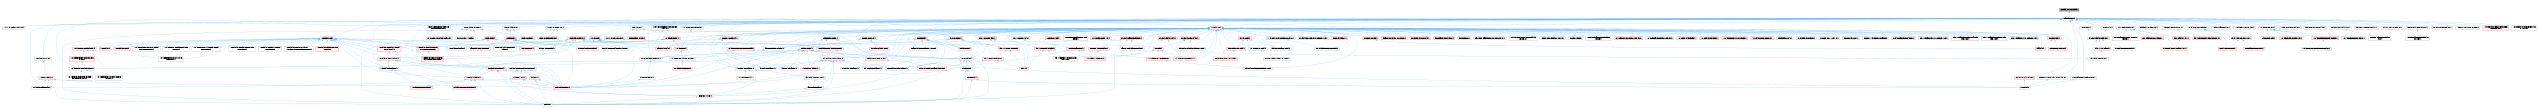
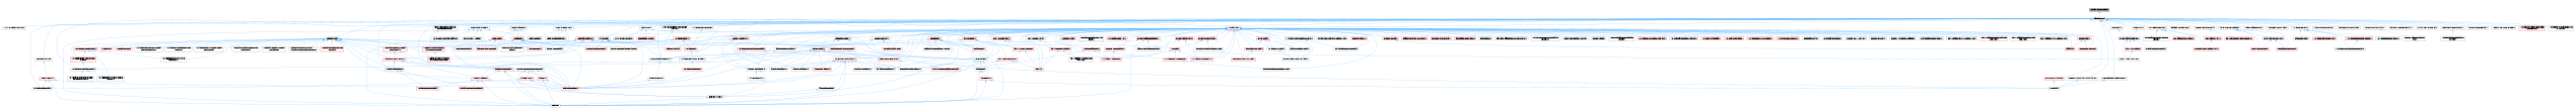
  digraph {
    node [color=grey40 fillcolor=white fontname=Helvetica fontsize=10 shape=box style=filled]
    edge [color=steelblue1 dir=back fontname=Helvetica fontsize=10 labelfontname=Helvetica labelfontsize=10 style=solid]
    n1 [color=gray40 fillcolor=grey60 fontcolor=black height=0.2 label="EqualityComparable.h" width=0.4]
    n2 [height=0.2 label="SoftObjectPtr.h" width=0.4]
    n3 [height=0.2 label="AnimNextSoftFunctionPtr.h" width=0.4]
    n4 [height=0.2 label="AnimationEditorUtils.h" width=0.4]
    n5 [height=0.2 label="ArchiveUObjectFromStructured\lArchive.h" width=0.4]
    n6 [height=0.2 label="CoreUObjectSharedPCH.h" width=0.4]
    n7 [height=0.2 label="AssetBundleData.h" width=0.4]
    n8 [height=0.2 label="AssetManagerTypes.h" width=0.4]
    n9 [height=0.2 label="BlueprintEditorSettings.h" width=0.4]
    n10 [height=0.2 label="Breakpoint.h" width=0.4]
    n11 [height=0.2 label="CoreUObject.h" width=0.4]
    n12 [height=0.2 label="CurveEditorSettings.h" width=0.4]
    n13 [height=0.2 label="EdGraphHandleTypes.h" width=0.4]
    n14 [height=0.2 label="InteractiveToolsContext.h" width=0.4]
    n15 [height=0.2 label="KismetSystemLibrary.h" width=0.4]
    n16 [height=0.2 label="LevelInstanceInterface.h" width=0.4]
    n17 [height=0.2 label="LinkerLoad.h" width=0.4]
    n18 [height=0.2 label="MaterialCachedData.h" width=0.4]
    n19 [height=0.2 label="MaterialTypes.h" width=0.4]
    n20 [height=0.2 label="MovieSceneMaterialSystem.h" width=0.4]
    n21 [height=0.2 label="MediaProfileSettings.h" width=0.4]
    n22 [height=0.2 label="MeshDeformerProvider.h" width=0.4]
    n23 [height=0.2 label="MovieSceneBindingOverrides.h" width=0.4]
    n24 [height=0.2 label="MovieSceneEvent.h" width=0.4]
    n25 [height=0.2 label="MovieScenePossessable.h" width=0.4]
    n26 [height=0.2 label="NodeMappingContainer.h" width=0.4]
    n27 [height=0.2 label="PackedLevelActorBuilder.h" width=0.4]
    n28 [height=0.2 label="ParamType.h" width=0.4]
    n29 [height=0.2 label="PreviewAssetAttachComponent.h" width=0.4]
    n30 [height=0.2 label="PropertyPermissionList.h" width=0.4]
    n31 [height=0.2 label="ReplicationDriver.h" width=0.4]
    n32 [height=0.2 label="RigLogicMutableExtension.h" width=0.4]
    n33 [height=0.2 label="SGraphPinDataTableRowName.h" width=0.4]
    n34 [height=0.2 label="SceneThumbnailInfoWithPrimitive.h" width=0.4]
    n35 [height=0.2 label="SoundNodeWavePlayer.h" width=0.4]
    n36 [height=0.2 label="StaticLightingDescriptors.h" width=0.4]
    n37 [height=0.2 label="StreamableManager.h" width=0.4]
    n38 [height=0.2 label="TestUndeclaredScriptStruct\lObjectReferences.h" width=0.4]
    n39 [height=0.2 label="Text3DProjectSettings.h" width=0.4]
    n40 [color=red fillcolor="#FFF0F0" height=0.2 label="UnrealType.h" width=0.4]
    n41 [height=0.2 label="UserDefinedStructEditorData.h" width=0.4]
    n42 [height=0.2 label="WatchedPin.h" width=0.4]
    n43 [height=0.2 label="WebBrowserAssetManager.h" width=0.4]
    n44 [color=red fillcolor="#FFF0F0" height=0.2 label="WorldPartitionEditorPerProject\lUserSettings.h" width=0.4]
    n45 [height=0.2 label="WorldPartitionLevelStreaming\lDynamic.h" width=0.4]
    n46 [height=0.2 label="SlateSharedPCH.h" width=0.4]
    n47 [color=red fillcolor="#FFF0F0" height=0.2 label="AssetData.h" width=0.4]
    n48 [color=red fillcolor="#FFF0F0" height=0.2 label="NoExportTypes.h" width=0.4]
    n49 [height=0.2 label="AssetManager.h" width=0.4]
    n50 [color=red fillcolor="#FFF0F0" height=0.2 label="DataAsset.h" width=0.4]
    n51 [height=0.2 label="PrimaryAssetLabel.h" width=0.4]
    n52 [height=0.2 label="AssetManagerSettings.h" width=0.4]
    n53 [height=0.2 label="BlueprintTypePromotion.h" width=0.4]
    n54 [color=red fillcolor="#FFF0F0" height=0.2 label="RigVMNewEditor.h" width=0.4]
-   n55 [height=0.2 label="GameplayStatics.cpp" width=0.4]
+   n55 [height=0.2 label="SRigVMActionMenu.cpp" width=0.4]
    n56 [height=0.2 label="Engine.h" width=0.4]
    n57 [height=0.2 label="EngineMinimal.h" width=0.4]
    n58 [color=red fillcolor="#FFF0F0" height=0.2 label="SlateBasics.h" width=0.4]
    n59 [height=0.2 label="SlateCore.h" width=0.4]
    n60 [height=0.2 label="CurveEditorCurveDrawParams\lCache.h" width=0.4]
    n61 [color=red fillcolor="#FFF0F0" height=0.2 label="CurveEditorSnapMetrics.h" width=0.4]
    n62 [color=red fillcolor="#FFF0F0" height=0.2 label="SCurveEditorView.h" width=0.4]
    n63 [color=red fillcolor="#FFF0F0" height=0.2 label="SInteractiveCurveEditorView.h" width=0.4]
    n64 [color=red fillcolor="#FFF0F0" height=0.2 label="EdModeInteractiveToolsContext.h" width=0.4]
-   n65 [height=0.2 label="GameplayStaticsTypes.h" width=0.4]
    n66 [height=0.2 label="KismetTraceUtils.h" width=0.4]
    n67 [color=red fillcolor="#FFF0F0" height=0.2 label="LevelInstanceActor.h" width=0.4]
    n68 [height=0.2 label="LevelInstanceActorImpl.h" width=0.4]
    n69 [color=red fillcolor="#FFF0F0" height=0.2 label="StandaloneHLODActor.h" width=0.4]
    n70 [color=red fillcolor="#FFF0F0" height=0.2 label="ExternalPackageHelper.h" width=0.4]
    n71 [height=0.2 label="SoundWaveLoadingBehavior.cpp" width=0.4]
    n72 [color=red fillcolor="#FFF0F0" height=0.2 label="K2Node.h" width=0.4]
    n73 [color=red fillcolor="#FFF0F0" height=0.2 label="NaniteResourcesHelper.h" width=0.4]
    n74 [color=red fillcolor="#FFF0F0" height=0.2 label="PrimitiveComponentHelper.h" width=0.4]
    n75 [height=0.2 label="CustomPrimitiveDataTrack\lEditor.h" width=0.4]
    n76 [height=0.2 label="MaterialExpressionFontSample\lParameter.h" width=0.4]
    n77 [color=red fillcolor="#FFF0F0" height=0.2 label="MaterialExpressionMaterial\lFunctionCall.h" width=0.4]
    n78 [color=red fillcolor="#FFF0F0" height=0.2 label="MaterialLayersFunctions.h" width=0.4]
    n79 [color=red fillcolor="#FFF0F0" height=0.2 label="MaterialInterface.h" width=0.4]
    n80 [color=red fillcolor="#FFF0F0" height=0.2 label="StaticParameterSet.h" width=0.4]
    n81 [height=0.2 label="MaterialExpressionMaterial\lSample.cpp" width=0.4]
    n82 [color=red fillcolor="#FFF0F0" height=0.2 label="MaterialExpressionParameter.h" width=0.4]
    n83 [height=0.2 label="MaterialExpressionRuntime\lVirtualTextureSampleParameter.h" width=0.4]
    n84 [color=red fillcolor="#FFF0F0" height=0.2 label="MaterialExpressionSparse\lVolumeTextureBase.h" width=0.4]
    n85 [color=red fillcolor="#FFF0F0" height=0.2 label="MaterialExpressionSparse\lVolumeTextureSample.h" width=0.4]
    n86 [color=red fillcolor="#FFF0F0" height=0.2 label="MaterialExpressionTexture\lSample.h" width=0.4]
    n87 [color=red fillcolor="#FFF0F0" height=0.2 label="MaterialIR.h" width=0.4]
    n88 [color=red fillcolor="#FFF0F0" height=0.2 label="MaterialIRTypes.h" width=0.4]
    n89 [height=0.2 label="MaterialTrackEditor.h" width=0.4]
    n90 [height=0.2 label="MovieSceneComponentMaterial\lParameterSection.h" width=0.4]
    n91 [height=0.2 label="MovieSceneCustomPrimitive\lDataTrack.h" width=0.4]
    n92 [height=0.2 label="MovieSceneMaterialParameter\lSystem.h" width=0.4]
    n93 [color=red fillcolor="#FFF0F0" height=0.2 label="MovieSceneMaterialTrack.h" width=0.4]
    n94 [color=red fillcolor="#FFF0F0" height=0.2 label="MovieSceneTracksComponent\lTypes.h" width=0.4]
    n95 [height=0.2 label="MovieScenePreAnimatedMaterial\lParameters.h" width=0.4]
    n96 [height=0.2 label="MovieSceneComponentMaterial\lSystem.h" width=0.4]
    n97 [height=0.2 label="MovieSceneMaterialParameter\lCollectionSystem.h" width=0.4]
    n98 [color=red fillcolor="#FFF0F0" height=0.2 label="LevelSequenceActor.h" width=0.4]
    n99 [height=0.2 label="ClipboardTypes.h" width=0.4]
    n100 [color=red fillcolor="#FFF0F0" height=0.2 label="MovieSceneEventChannel.h" width=0.4]
    n101 [height=0.2 label="MovieSceneEventRepeaterSection.h" width=0.4]
    n102 [color=red fillcolor="#FFF0F0" height=0.2 label="MovieSceneEventSectionBase.h" width=0.4]
    n103 [height=0.2 label="MovieSceneEventSystems.h" width=0.4]
    n104 [color=red fillcolor="#FFF0F0" height=0.2 label="MovieScene.h" width=0.4]
    n105 [height=0.2 label="AnimNextComponent.h" width=0.4]
    n106 [color=red fillcolor="#FFF0F0" height=0.2 label="AnimNextDataInterfaceInstance.h" width=0.4]
    n107 [color=red fillcolor="#FFF0F0" height=0.2 label="DataRegistryTypes.h" width=0.4]
    n108 [color=red fillcolor="#FFF0F0" height=0.2 label="EngineSharedPCH.h" width=0.4]
    n109 [color=red fillcolor="#FFF0F0" height=0.2 label="SkeletalMesh.h" width=0.4]
    n110 [color=red fillcolor="#FFF0F0" height=0.2 label="Skeleton.h" width=0.4]
    n111 [height=0.2 label="PropertyEditorPermission\lList.h" width=0.4]
    n112 [color=red fillcolor="#FFF0F0" height=0.2 label="NetConnection.h" width=0.4]
    n113 [height=0.2 label="UnrealEd.h" width=0.4]
    n114 [height=0.2 label="WorldPartitionStaticLighting\lBuilder.h" width=0.4]
    n115 [color=red fillcolor="#FFF0F0" height=0.2 label="GameplayCueManager.h" width=0.4]
    n116 [height=0.2 label="AsyncActionHandleSaveGame.h" width=0.4]
    n117 [height=0.2 label="CommonLazyWidget.h" width=0.4]
    n118 [color=red fillcolor="#FFF0F0" height=0.2 label="EditorAnimUtils.h" width=0.4]
    n119 [color=red fillcolor="#FFF0F0" height=0.2 label="AnimGraphNode_Base.h" width=0.4]
    n120 [color=red fillcolor="#FFF0F0" height=0.2 label="K2Node_BaseMCDelegate.h" width=0.4]
    n121 [color=red fillcolor="#FFF0F0" height=0.2 label="K2Node_StructOperation.h" width=0.4]
    n122 [height=0.2 label="BlueprintDelegateNodeSpawner.h" width=0.4]
    n123 [color=red fillcolor="#FFF0F0" height=0.2 label="AIDataProvider.h" width=0.4]
    n124 [height=0.2 label="ActorElementEditorCopyAnd\lPaste.h" width=0.4]
    n125 [color=red fillcolor="#FFF0F0" height=0.2 label="AnimatedPropertyKey.h" width=0.4]
    n126 [color=red fillcolor="#FFF0F0" height=0.2 label="AttributeSet.h" width=0.4]
    n127 [height=0.2 label="BPVariableDragDropAction.h" width=0.4]
    n128 [color=red fillcolor="#FFF0F0" height=0.2 label="BezierChannelCurveModel.h" width=0.4]
    n129 [color=red fillcolor="#FFF0F0" height=0.2 label="BlueprintActionFilter.h" width=0.4]
    n130 [height=0.2 label="BlueprintVariableNodeSpawner.h" width=0.4]
    n131 [height=0.2 label="BlueprintBoundEventNodeSpawner.h" width=0.4]
    n132 [color=red fillcolor="#FFF0F0" height=0.2 label="BlueprintEditorUtils.h" width=0.4]
    n133 [height=0.2 label="GameModeInfoCustomizer.h" width=0.4]
    n134 [color=red fillcolor="#FFF0F0" height=0.2 label="BlueprintFunctionLibrary.h" width=0.4]
    n135 [height=0.2 label="BlueprintMapLibrary.h" width=0.4]
    n136 [height=0.2 label="BlueprintSetLibrary.h" width=0.4]
    n137 [height=0.2 label="DataTableFunctionLibrary.h" width=0.4]
    n138 [color=red fillcolor="#FFF0F0" height=0.2 label="KismetArrayLibrary.h" width=0.4]
    n139 [height=0.2 label="KismetMathLibrary.h" width=0.4]
    n140 [height=0.2 label="PhysicsThreadLibrary.h" width=0.4]
    n141 [color=red fillcolor="#FFF0F0" height=0.2 label="BlueprintGeneratedClass.h" width=0.4]
    n142 [color=red fillcolor="#FFF0F0" height=0.2 label="ChannelCurveModel.h" width=0.4]
    n143 [color=red fillcolor="#FFF0F0" height=0.2 label="ComponentVisualizer.h" width=0.4]
    n144 [height=0.2 label="ConstraintChannelCurveModel.h" width=0.4]
    n145 [color=red fillcolor="#FFF0F0" height=0.2 label="CurveModel.h" width=0.4]
    n146 [height=0.2 label="KeyBarCurveModel.h" width=0.4]
    n147 [height=0.2 label="RichCurveEditorModel.h" width=0.4]
    n148 [color=red fillcolor="#FFF0F0" height=0.2 label="DataReplication.h" width=0.4]
    n149 [color=red fillcolor="#FFF0F0" height=0.2 label="DataTable.h" width=0.4]
    n150 [color=red fillcolor="#FFF0F0" height=0.2 label="DiffUtils.h" width=0.4]
    n151 [color=red fillcolor="#FFF0F0" height=0.2 label="EdGraphSchema_K2_Actions.h" width=0.4]
    n152 [color=red fillcolor="#FFF0F0" height=0.2 label="EnumProperty.h" width=0.4]
    n153 [height=0.2 label="GeneratedCppIncludes.h" width=0.4]
    n154 [color=red fillcolor="#FFF0F0" height=0.2 label="RigVMMemoryStorage.h" width=0.4]
    n155 [color=red fillcolor="#FFF0F0" height=0.2 label="RigVM.h" width=0.4]
    n156 [color=red fillcolor="#FFF0F0" height=0.2 label="RigVMExecuteContext.h" width=0.4]
    n157 [color=red fillcolor="#FFF0F0" height=0.2 label="ExposedValueHandler.h" width=0.4]
    n158 [color=red fillcolor="#FFF0F0" height=0.2 label="FastReferenceCollector.h" width=0.4]
    n159 [height=0.2 label="FieldIterator.h" width=0.4]
    n160 [height=0.2 label="FieldPathProperty.h" width=0.4]
    n161 [color=red fillcolor="#FFF0F0" height=0.2 label="ScriptMacros.h" width=0.4]
    n162 [color=red fillcolor="#FFF0F0" height=0.2 label="FunctionUtilsPrivate.h" width=0.4]
    n163 [height=0.2 label="GameplayEffectExecutionCalculation.h" width=0.4]
    n164 [height=0.2 label="IAnimBlueprintCopyTermDefaults\lContext.h" width=0.4]
    n165 [height=0.2 label="ILevelInstanceEditorModule.h" width=0.4]
    n166 [color=red fillcolor="#FFF0F0" height=0.2 label="IPropertyAccessEditor.h" width=0.4]
    n167 [height=0.2 label="IPropertyTable.h" width=0.4]
    n168 [height=0.2 label="InstancedReferenceSubobject\lHelper.h" width=0.4]
    n169 [color=red fillcolor="#FFF0F0" height=0.2 label="K2Node_ComponentBoundEvent.h" width=0.4]
    n170 [height=0.2 label="K2Node_GeneratedBoundEvent.h" width=0.4]
    n171 [color=red fillcolor="#FFF0F0" height=0.2 label="K2Node_VariableGet.h" width=0.4]
    n172 [color=red fillcolor="#FFF0F0" height=0.2 label="K2Node_VariableSet.h" width=0.4]
    n173 [color=red fillcolor="#FFF0F0" height=0.2 label="KeyPropertyParams.h" width=0.4]
    n174 [color=red fillcolor="#FFF0F0" height=0.2 label="MaterialExpression.h" width=0.4]
    n175 [color=red fillcolor="#FFF0F0" height=0.2 label="MemberReference.h" width=0.4]
    n176 [color=red fillcolor="#FFF0F0" height=0.2 label="MovieSceneCommonHelpers.h" width=0.4]
    n177 [color=red fillcolor="#FFF0F0" height=0.2 label="MovieSceneComponentTypeInfo.h" width=0.4]
    n178 [color=red fillcolor="#FFF0F0" height=0.2 label="MovieSceneTrack.h" width=0.4]
    n179 [height=0.2 label="MyBlueprintItemDragDropAction.h" width=0.4]
    n180 [color=red fillcolor="#FFF0F0" height=0.2 label="NumericPropertyParams.h" width=0.4]
    n181 [height=0.2 label="ObjectEditorUtils.h" width=0.4]
    n182 [height=0.2 label="OverrideEventHelper.h" width=0.4]
    n183 [color=red height=0.2 label="PropertyAccessUtil.h" width=0.4]
    n184 [color=red fillcolor="#FFF0F0" height=0.2 label="PropertyHandle.h" width=0.4]
    n185 [height=0.2 label="PropertyOptional.h" width=0.4]
    n186 [color=red fillcolor="#FFF0F0" height=0.2 label="PropertyPath.h" width=0.4]
    n187 [height=0.2 label="PropertyProxyArchive.h" width=0.4]
    n188 [height=0.2 label="PropertyTempVal.h" width=0.4]
    n189 [height=0.2 label="PropertyWithSetterAndGetter.h" width=0.4]
    n190 [height=0.2 label="PurgingReferenceCollector.h" width=0.4]
    n191 [height=0.2 label="RigVMEdGraphEnumNodeSpawner.h" width=0.4]
    n192 [color=red height=0.2 label="RigVMEdGraphFunctionRefNode\lSpawner.h" width=0.4]
    n193 [height=0.2 label="RigVMEdGraphTemplateNode\lSpawner.h" width=0.4]
    n194 [height=0.2 label="RigVMEdGraphUnitNodeSpawner.h" width=0.4]
    n195 [height=0.2 label="RigVMEdGraphVariableNode\lSpawner.h" width=0.4]
    n196 [color=red fillcolor="#FFF0F0" height=0.2 label="RigVMExternalVariable.h" width=0.4]
    n197 [color=red fillcolor="#FFF0F0" height=0.2 label="RigVMPropertyPath.h" width=0.4]
    n198 [height=0.2 label="RigVMPropertyUtils.h" width=0.4]
    n199 [height=0.2 label="GameplayStatics.h" width=0.4]
    n200 [color=red fillcolor="#FFF0F0" height=0.2 label="DEditorParameterValue.h" width=0.4]
    n1 -> n2
    n2 -> n3
    n2 -> n4
    n2 -> n5
    n2 -> n6
    n2 -> n7
    n2 -> n8
    n2 -> n9
    n2 -> n10
    n2 -> n11
    n2 -> n12
    n2 -> n13
    n2 -> n14
    n2 -> n15
    n2 -> n16
    n2 -> n17
    n2 -> n18
    n2 -> n19
    n2 -> n20
    n2 -> n21
    n2 -> n22
    n2 -> n23
    n2 -> n24
    n2 -> n25
    n2 -> n26
    n2 -> n27
    n2 -> n28
    n2 -> n29
    n2 -> n30
    n2 -> n31
    n2 -> n32
    n2 -> n33
    n2 -> n34
    n2 -> n35
    n2 -> n36
    n2 -> n37
    n2 -> n38
    n2 -> n39
    n2 -> n40
    n2 -> n41
    n2 -> n42
    n2 -> n43
    n2 -> n44
    n2 -> n45
    n5 -> n6
    n6 -> n46
    n7 -> n47
    n7 -> n48
    n7 -> n49
    n7 -> n50
    n8 -> n49
    n8 -> n51
    n8 -> n52
    n9 -> n53
    n9 -> n54
    n9 -> n55
    n10 -> n9
    n11 -> n56
    n11 -> n57
    n11 -> n58
    n11 -> n59
    n12 -> n60
    n12 -> n61
    n12 -> n62
    n12 -> n63
    n14 -> n64
    n15 -> n57
-   n15 -> n65
    n15 -> n66
    n16 -> n67
    n16 -> n68
    n16 -> n69
    n17 -> n6
    n17 -> n11
    n17 -> n70
    n17 -> n71
    n17 -> n72
    n18 -> n73
    n18 -> n74
    n19 -> n18
    n19 -> n75
    n19 -> n76
    n19 -> n77
    n19 -> n78
    n19 -> n79
    n19 -> n80
    n19 -> n81
    n19 -> n82
    n19 -> n83
    n19 -> n84
    n19 -> n85
    n19 -> n86
    n19 -> n87
    n19 -> n88
    n19 -> n89
    n19 -> n90
    n19 -> n91
    n19 -> n92
    n19 -> n93
    n19 -> n94
    n19 -> n95
    n20 -> n96
    n20 -> n97
    n23 -> n98
    n24 -> n99
    n24 -> n100
    n24 -> n101
    n24 -> n102
    n24 -> n103
    n25 -> n104
    n28 -> n105
    n28 -> n106
    n28 -> n107
    n29 -> n56
    n29 -> n108
    n29 -> n109
    n29 -> n110
    n30 -> n111
    n31 -> n112
    n34 -> n113
    n36 -> n114
    n37 -> n49
    n37 -> n56
    n37 -> n115
    n37 -> n116
    n37 -> n117
    n38 -> n48
    n40 -> n6
    n40 -> n11
    n40 -> n15
    n40 -> n118
    n40 -> n119
    n40 -> n120
    n40 -> n121
    n40 -> n122
    n40 -> n123
    n40 -> n124
    n40 -> n125
    n40 -> n126
    n40 -> n127
    n40 -> n128
    n40 -> n129
    n40 -> n130
    n40 -> n131
    n40 -> n132
    n40 -> n133
    n40 -> n134
    n40 -> n135
    n40 -> n136
    n40 -> n137
    n40 -> n138
    n40 -> n139
    n40 -> n140
    n40 -> n141
    n40 -> n142
    n40 -> n143
    n40 -> n144
    n40 -> n145
    n40 -> n146
    n40 -> n147
    n40 -> n148
    n40 -> n149
    n40 -> n150
    n40 -> n151
    n40 -> n152
    n40 -> n153
    n40 -> n154
    n40 -> n155
    n40 -> n156
    n40 -> n157
    n40 -> n158
    n40 -> n159
    n40 -> n160
    n40 -> n161
    n40 -> n162
    n40 -> n163
    n40 -> n164
    n40 -> n165
    n40 -> n166
    n40 -> n167
    n40 -> n168
    n40 -> n169
    n40 -> n170
    n40 -> n171
    n40 -> n172
    n40 -> n173
    n40 -> n174
    n40 -> n175
    n40 -> n176
    n40 -> n177
    n40 -> n178
    n40 -> n179
    n40 -> n180
    n40 -> n181
    n40 -> n182
    n40 -> n183
    n40 -> n184
    n40 -> n185
    n40 -> n186
    n40 -> n187
    n40 -> n188
    n40 -> n189
    n40 -> n190
    n40 -> n191
    n40 -> n192
    n40 -> n193
    n40 -> n194
    n40 -> n195
    n40 -> n196
    n40 -> n197
    n40 -> n198
    n41 -> n113
    n42 -> n9
    n46 -> n108
    n47 -> n48
    n47 -> n70
    n47 -> n71
    n47 -> n108
    n47 -> n115
    n47 -> n118
    n50 -> n51
    n50 -> n56
    n50 -> n108
    n50 -> n115
    n54 -> n55
    n57 -> n56
    n58 -> n56
    n58 -> n113
    n59 -> n56
    n59 -> n58
    n62 -> n63
-   n65 -> n199
    n68 -> n67
    n68 -> n69
    n72 -> n119
    n72 -> n120
    n72 -> n121
    n73 -> n73
    n77 -> n78
    n77 -> n108
    n78 -> n18
    n78 -> n79
    n78 -> n80
    n79 -> n56
    n79 -> n73
    n79 -> n74
    n79 -> n108
    n80 -> n56
    n80 -> n57
    n80 -> n79
    n80 -> n108
    n82 -> n200
    n84 -> n85
    n93 -> n91
    n93 -> n94
    n93 -> n96
    n94 -> n20
    n102 -> n101
    n104 -> n23
    n109 -> n4
    n109 -> n57
    n109 -> n108
    n110 -> n56
    n110 -> n108
    n112 -> n4
    n112 -> n56
    n112 -> n108
    n120 -> n122
    n129 -> n72
    n129 -> n121
    n129 -> n130
    n132 -> n55
    n132 -> n133
    n134 -> n15
    n134 -> n56
    n134 -> n108
    n134 -> n135
    n134 -> n136
    n134 -> n137
    n134 -> n138
    n134 -> n139
    n134 -> n140
    n134 -> n199
    n141 -> n56
    n141 -> n108
    n141 -> n133
    n142 -> n128
    n143 -> n113
    n145 -> n142
    n145 -> n146
    n145 -> n147
    n146 -> n144
    n149 -> n33
    n149 -> n56
    n149 -> n108
    n149 -> n126
    n149 -> n137
    n152 -> n11
    n152 -> n153
    n152 -> n154
    n153 -> n6
    n154 -> n155
    n154 -> n156
    n156 -> n106
    n156 -> n155
    n160 -> n11
    n160 -> n153
    n160 -> n161
    n161 -> n6
    n161 -> n11
    n161 -> n15
    n161 -> n23
    n161 -> n79
    n161 -> n134
    n161 -> n135
    n161 -> n136
    n161 -> n137
    n161 -> n138
    n161 -> n139
    n161 -> n140
    n166 -> n119
    n174 -> n77
    n174 -> n78
    n174 -> n82
    n174 -> n84
    n174 -> n85
    n174 -> n108
    n175 -> n108
    n175 -> n119
    n175 -> n120
    n177 -> n20
    n177 -> n200
    n178 -> n75
    n178 -> n89
    n178 -> n104
    n179 -> n127
    n183 -> n15
    n183 -> n48
    n184 -> n150
    n185 -> n161
    n185 -> n162
    n186 -> n150
    n186 -> n173
    n196 -> n155
    n196 -> n195
    n197 -> n154
    n197 -> n155
    n198 -> n196
    n199 -> n57
    n200 -> n113
  }
